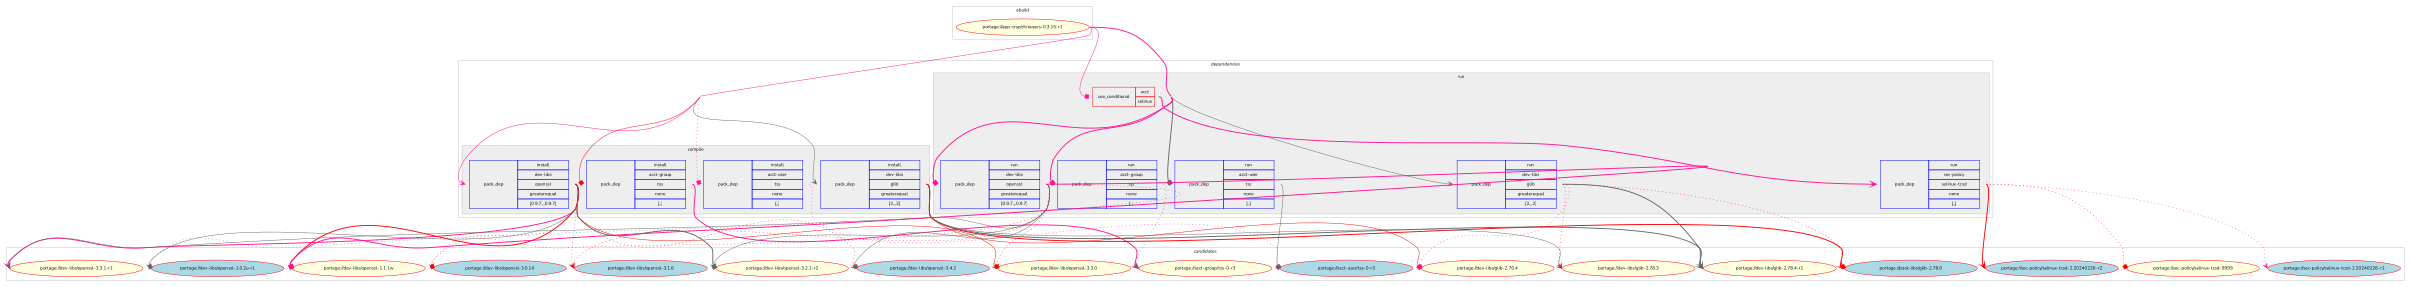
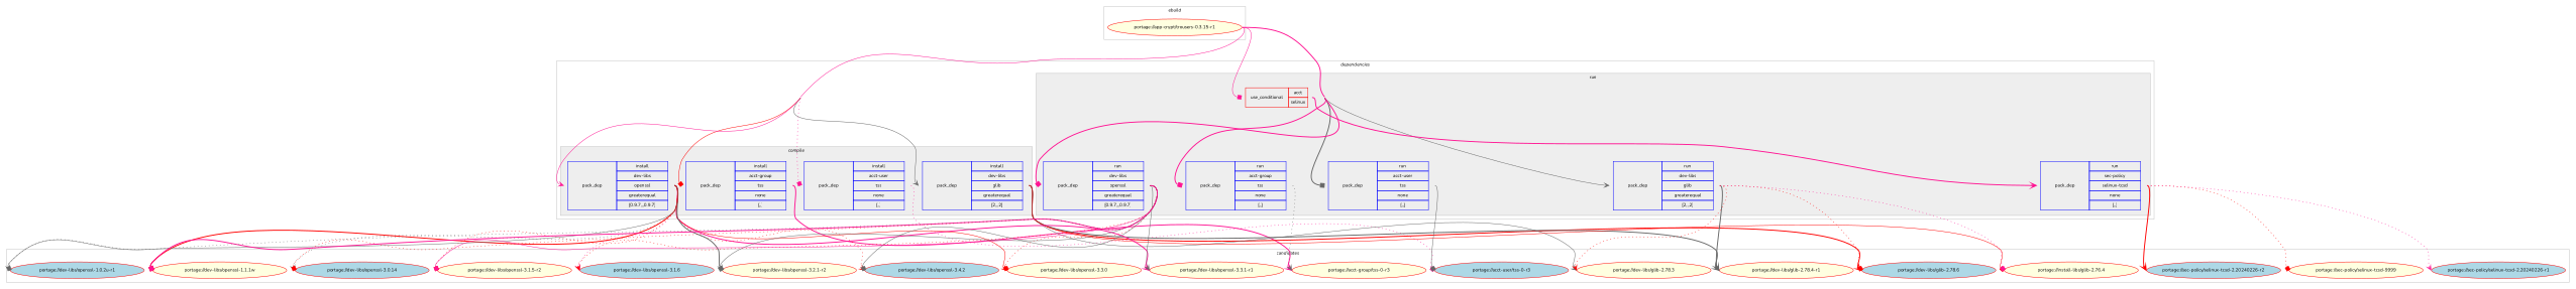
  digraph {
    compound=true
    concentrate=true
    fontname=Nunito
    fontsize=10
    newrank=true
    rankdir=TB
    ranksep=1.5
    node [color=red fillcolor=lightyellow fontname=Nunito fontsize=10 style=filled]
    edge [arrowhead=vee color=gray40 fontname=Nunito headport=w style=dotted tailport=e weight=100]
    n1 [label="portage://app-crypt/trousers-0.3.15-r1" width=4]
    n2 [color=blue label=<<TABLE BORDER="0" CELLBORDER="1" CELLSPACING="0" CELLPADDING="4" WIDTH="220"><TR><TD ROWSPAN="6" CELLPADDING="30">pack_dep</TD></TR><TR><TD WIDTH="110">install</TD></TR><TR><TD>acct-group</TD></TR><TR><TD>tss</TD></TR><TR><TD>none</TD></TR><TR><TD>[,,]</TD></TR></TABLE>> shape=none fillcolor="" style=""]
    n3 [color=blue label=<<TABLE BORDER="0" CELLBORDER="1" CELLSPACING="0" CELLPADDING="4" WIDTH="220"><TR><TD ROWSPAN="6" CELLPADDING="30">pack_dep</TD></TR><TR><TD WIDTH="110">install</TD></TR><TR><TD>acct-user</TD></TR><TR><TD>tss</TD></TR><TR><TD>none</TD></TR><TR><TD>[,,]</TD></TR></TABLE>> shape=none fillcolor="" style=""]
    n4 [color=blue label=<<TABLE BORDER="0" CELLBORDER="1" CELLSPACING="0" CELLPADDING="4" WIDTH="220"><TR><TD ROWSPAN="6" CELLPADDING="30">pack_dep</TD></TR><TR><TD WIDTH="110">install</TD></TR><TR><TD>dev-libs</TD></TR><TR><TD>glib</TD></TR><TR><TD>greaterequal</TD></TR><TR><TD>[2,,,2]</TD></TR></TABLE>> shape=none fillcolor="" style=""]
    n5 [color=blue label=<<TABLE BORDER="0" CELLBORDER="1" CELLSPACING="0" CELLPADDING="4" WIDTH="220"><TR><TD ROWSPAN="6" CELLPADDING="30">pack_dep</TD></TR><TR><TD WIDTH="110">install</TD></TR><TR><TD>dev-libs</TD></TR><TR><TD>openssl</TD></TR><TR><TD>greaterequal</TD></TR><TR><TD>[0.9.7,,,0.9.7]</TD></TR></TABLE>> shape=none fillcolor="" style=""]
    n6 [color=blue label=<<TABLE BORDER="0" CELLBORDER="1" CELLSPACING="0" CELLPADDING="4" WIDTH="220"><TR><TD ROWSPAN="6" CELLPADDING="30">pack_dep</TD></TR><TR><TD WIDTH="110">run</TD></TR><TR><TD>sec-policy</TD></TR><TR><TD>selinux-tcsd</TD></TR><TR><TD>none</TD></TR><TR><TD>[,,]</TD></TR></TABLE>> shape=none fillcolor="" style=""]
    n7 [label=<<TABLE BORDER="0" CELLBORDER="1" CELLSPACING="0" CELLPADDING="4"><TR><TD ROWSPAN="3" CELLPADDING="10">use_conditional</TD></TR><TR><TD>acct</TD></TR><TR><TD>selinux</TD></TR></TABLE>> shape=none fillcolor="" style=""]
    n8 [color=blue label=<<TABLE BORDER="0" CELLBORDER="1" CELLSPACING="0" CELLPADDING="4" WIDTH="220"><TR><TD ROWSPAN="6" CELLPADDING="30">pack_dep</TD></TR><TR><TD WIDTH="110">run</TD></TR><TR><TD>acct-group</TD></TR><TR><TD>tss</TD></TR><TR><TD>none</TD></TR><TR><TD>[,,]</TD></TR></TABLE>> shape=none fillcolor="" style=""]
    n9 [color=blue label=<<TABLE BORDER="0" CELLBORDER="1" CELLSPACING="0" CELLPADDING="4" WIDTH="220"><TR><TD ROWSPAN="6" CELLPADDING="30">pack_dep</TD></TR><TR><TD WIDTH="110">run</TD></TR><TR><TD>acct-user</TD></TR><TR><TD>tss</TD></TR><TR><TD>none</TD></TR><TR><TD>[,,]</TD></TR></TABLE>> shape=none fillcolor="" style=""]
    n10 [color=blue label=<<TABLE BORDER="0" CELLBORDER="1" CELLSPACING="0" CELLPADDING="4" WIDTH="220"><TR><TD ROWSPAN="6" CELLPADDING="30">pack_dep</TD></TR><TR><TD WIDTH="110">run</TD></TR><TR><TD>dev-libs</TD></TR><TR><TD>glib</TD></TR><TR><TD>greaterequal</TD></TR><TR><TD>[2,,,2]</TD></TR></TABLE>> shape=none fillcolor="" style=""]
    n11 [color=blue label=<<TABLE BORDER="0" CELLBORDER="1" CELLSPACING="0" CELLPADDING="4" WIDTH="220"><TR><TD ROWSPAN="6" CELLPADDING="30">pack_dep</TD></TR><TR><TD WIDTH="110">run</TD></TR><TR><TD>dev-libs</TD></TR><TR><TD>openssl</TD></TR><TR><TD>greaterequal</TD></TR><TR><TD>[0.9.7,,,0.9.7]</TD></TR></TABLE>> shape=none fillcolor="" style=""]
    n12 [label="portage://acct-group/tss-0-r3" width=4]
    n13 [fillcolor=lightblue label="portage://acct-user/tss-0-r3" width=4]
-   n14 [fillcolor=lightblue label="portage://pack-libs/glib-2.78.6" width=4]
+   n14 [fillcolor=lightblue label="portage://dev-libs/glib-2.78.6" width=4]
    n15 [label="portage://dev-libs/glib-2.78.4-r1" width=4]
    n16 [label="portage://dev-libs/glib-2.78.3" width=4]
-   n17 [label="portage://dev-libs/glib-2.76.4" width=4]
+   n17 [label="portage://install-libs/glib-2.76.4" width=4]
    n18 [label="portage://dev-libs/openssl-3.3.1-r1" width=4]
    n19 [label="portage://dev-libs/openssl-3.3.0" width=4]
    n20 [fillcolor=lightblue label="portage://dev-libs/openssl-3.4.2" width=4]
    n21 [label="portage://dev-libs/openssl-3.2.1-r2" width=4]
    n22 [fillcolor=lightblue label="portage://dev-libs/openssl-3.1.6" width=4]
+   n23 [label="portage://dev-libs/openssl-3.1.5-r2" width=4]
    n24 [fillcolor=lightblue label="portage://dev-libs/openssl-3.0.14" width=4]
    n25 [label="portage://dev-libs/openssl-1.1.1w" width=4]
    n26 [fillcolor=lightblue label="portage://dev-libs/openssl-1.0.2u-r1" width=4]
    n27 [label="portage://sec-policy/selinux-tcsd-9999" width=4]
    n28 [fillcolor=lightblue label="portage://sec-policy/selinux-tcsd-2.20240226-r2" width=4]
    n29 [fillcolor=lightblue label="portage://sec-policy/selinux-tcsd-2.20240226-r1" width=4]
    subgraph cluster_1 {
      color=gray
      label=<<i>ebuild</i>>
      n1
    }
    subgraph cluster_2 {
      color=gray
      label=<<i>dependencies</i>>
      subgraph cluster_3 {
        color=gray
        fillcolor="#eeeeee"
        label=<<i>compile</i>>
        style=filled
        subgraph sub_4 {
          color=gray
          fillcolor="#eeeeee"
          label=<<i>compile</i>>
          style=filled
          n2
        }
        subgraph sub_5 {
          color=gray
          fillcolor="#eeeeee"
          label=<<i>compile</i>>
          style=filled
          n3
        }
        subgraph sub_6 {
          color=gray
          fillcolor="#eeeeee"
          label=<<i>compile</i>>
          style=filled
          n4
        }
        subgraph sub_7 {
          color=gray
          fillcolor="#eeeeee"
          label=<<i>compile</i>>
          style=filled
          n5
        }
      }
      subgraph cluster_8 {
        color=gray
        fillcolor="#eeeeee"
        label=<<i>compile and run</i>>
        style=filled
      }
      subgraph cluster_9 {
        color=gray
        fillcolor="#eeeeee"
        label=<<i>run</i>>
        style=filled
        subgraph sub_10 {
          color=gray
          fillcolor="#eeeeee"
          label=<<i>run</i>>
          style=filled
          n7
          subgraph sub_11 {
            color=gray
            fillcolor="#eeeeee"
            label=<<i>run</i>>
            style=filled
            n6
          }
        }
        subgraph sub_12 {
          color=gray
          fillcolor="#eeeeee"
          label=<<i>run</i>>
          style=filled
          n8
        }
        subgraph sub_13 {
          color=gray
          fillcolor="#eeeeee"
          label=<<i>run</i>>
          style=filled
          n9
        }
        subgraph sub_14 {
          color=gray
          fillcolor="#eeeeee"
          label=<<i>run</i>>
          style=filled
          n10
        }
        subgraph sub_15 {
          color=gray
          fillcolor="#eeeeee"
          label=<<i>run</i>>
          style=filled
          n11
        }
      }
    }
    subgraph cluster_16 {
      color=gray
      label=<<i>candidates</i>>
      rank=same
      subgraph sub_17 {
        color=black
        label=<<i>candidates</i>>
        nodesep=1
        rank=same
        n12
      }
      subgraph sub_18 {
        color=black
        label=<<i>candidates</i>>
        nodesep=1
        rank=same
        n13
      }
      subgraph sub_19 {
        color=black
        label=<<i>candidates</i>>
        nodesep=1
        rank=same
        n14
        n15
        n16
        n17
      }
      subgraph sub_20 {
        color=black
        label=<<i>candidates</i>>
        nodesep=1
        rank=same
        n18
        n19
        n20
        n21
        n22
+       n23
        n24
        n25
        n26
      }
      subgraph sub_21 {
        color=black
        label=<<i>candidates</i>>
        nodesep=1
        rank=same
        n27
        n28
        n29
      }
      subgraph sub_22 {
        color=black
        label=<<i>candidates</i>>
        nodesep=1
        rank=same
        n12
      }
      subgraph sub_23 {
        color=black
        label=<<i>candidates</i>>
        nodesep=1
        rank=same
        n13
      }
      subgraph sub_24 {
        color=black
        label=<<i>candidates</i>>
        nodesep=1
        rank=same
        n14
        n15
        n16
        n17
      }
      subgraph sub_25 {
        color=black
        label=<<i>candidates</i>>
        nodesep=1
        rank=same
        n18
        n19
        n20
        n21
        n22
+       n23
        n24
        n25
        n26
      }
    }
    n1 -> n2 [arrowhead=box color=red style=solid weight=20]
    n1 -> n3 [arrowhead=box color=deeppink weight=20]
    n1 -> n4 [style=solid weight=20]
    n1 -> n5 [color=deeppink style=solid weight=20]
    n1 -> n7 [arrowhead=box color=deeppink style=solid weight=20]
    n1 -> n8 [arrowhead=box color=deeppink style=bold weight=20]
    n1 -> n9 [arrowhead=box style=bold weight=20]
    n1 -> n10 [style=solid weight=20]
    n1 -> n11 [arrowhead=box color=deeppink style=bold weight=20]
    n2 -> n12 [color=deeppink style=bold]
    n3 -> n13 [arrowhead=box color=deeppink]
    n4 -> n14 [color=red style=bold]
    n4 -> n15 [style=bold]
    n4 -> n16 [style=solid]
    n4 -> n17 [arrowhead=box color=red style=solid]
    n5 -> n18 [color=deeppink style=bold]
    n5 -> n19 [color=red style=solid]
    n5 -> n20 [color=red]
    n5 -> n21 [arrowhead=box style=bold]
    n5 -> n22 [color=deeppink]
+   n5 -> n23 [arrowhead=box color=red]
    n5 -> n24
    n5 -> n25 [arrowhead=box color=red style=bold]
    n5 -> n26 [style=solid]
    n6 -> n27 [arrowhead=box color=red]
    n6 -> n28 [color=red style=bold]
    n6 -> n29 [color=deeppink]
    n7 -> n6 [color=deeppink style=bold weight=20]
    n8 -> n12
    n9 -> n13 [arrowhead=box style=solid]
    n10 -> n14 [arrowhead=box color=red]
    n10 -> n15 [style=bold]
    n10 -> n16 [color=red]
    n10 -> n17 [arrowhead=box color=deeppink]
    n11 -> n18 [style=solid]
    n11 -> n19 [arrowhead=box color=red]
    n11 -> n20 [arrowhead=box style=solid]
    n11 -> n21 [style=solid]
    n11 -> n22 [color=red]
+   n11 -> n23 [arrowhead=box color=deeppink style=solid]
    n11 -> n24 [arrowhead=box color=red]
    n11 -> n25 [arrowhead=box color=deeppink style=bold]
    n11 -> n26 [arrowhead=box]
  }
